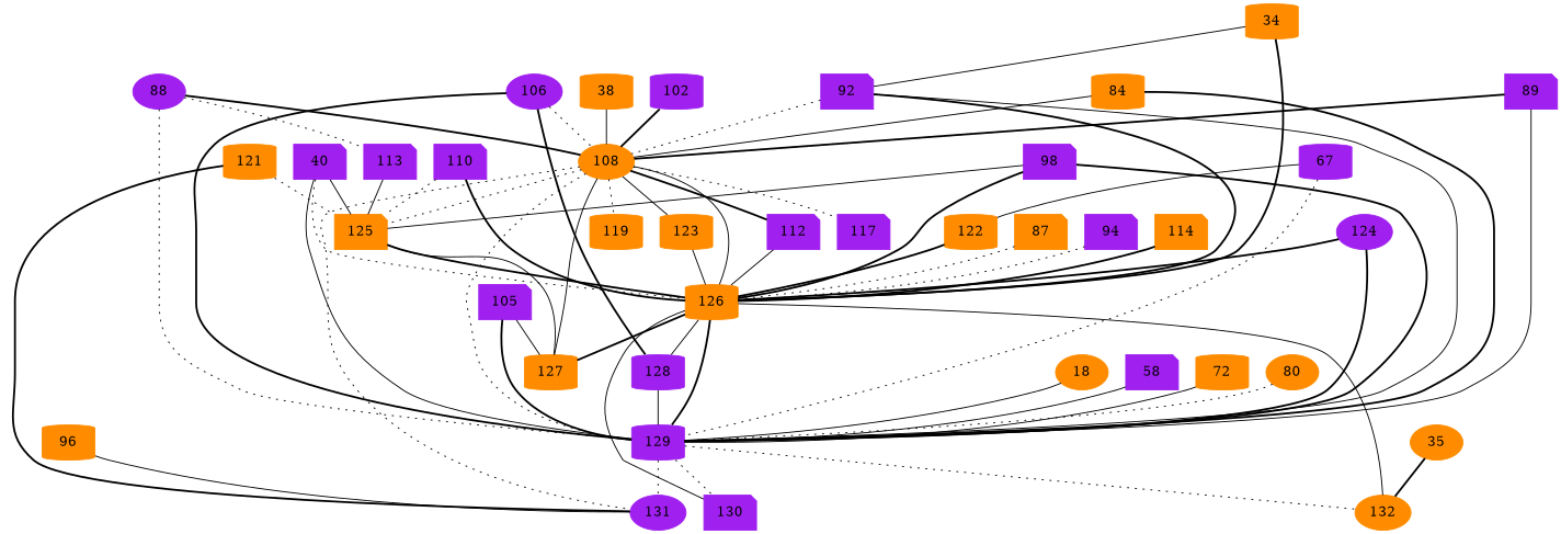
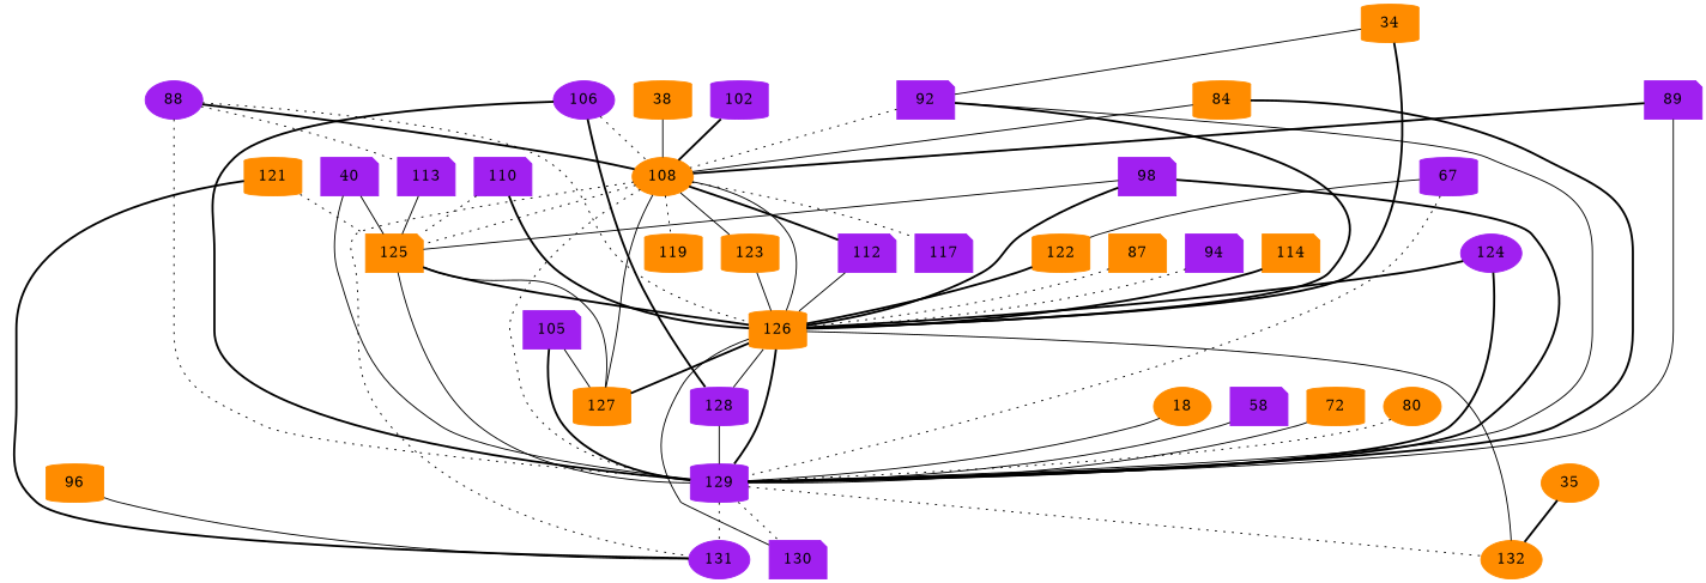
  graph {
    node [color=purple shape=cylinder style=filled]
    edge [style=solid]
    129 [super="+53+57+115+103+116+111+10"]
    131 [shape=ellipse super="+120+85+77+29"]
    130 [shape=note]
    132 [color=darkorange shape=ellipse super="+104"]
    n5 [color=darkorange label=18 shape=ellipse]
    34 [color=darkorange super="+18"]
    92 [shape=note super="+48"]
    126 [color=darkorange super="+83+70+49+6"]
    108 [color=darkorange shape=ellipse super="+74+65+71+7"]
    127 [color=darkorange super="+13+99+109"]
    128 [super="+61+78+86+23+97"]
    35 [color=darkorange shape=ellipse]
    125 [color=darkorange shape=note super="+118+5"]
    112 [shape=note super="+36"]
    117 [shape=note]
    119 [color=darkorange]
    123 [color=darkorange]
    38 [color=darkorange]
    40 [shape=note]
    58 [shape=note]
    67 [super="+54"]
    122 [color=darkorange]
    72 [color=darkorange]
    80 [color=darkorange shape=ellipse super="+15"]
    84 [color=darkorange]
    87 [color=darkorange shape=note]
    88 [shape=ellipse super="+76+43"]
    113 [shape=note super="+100"]
    89 [shape=note super="+66"]
    94 [shape=note]
    96 [color=darkorange]
    98 [shape=note super="+82"]
    102
    105 [shape=note]
    106 [shape=ellipse super="+101"]
    110 [shape=note]
    114 [color=darkorange shape=note]
    121 [color=darkorange]
    124 [shape=ellipse]
    129 -- 131 [style=dotted weight=7]
    129 -- 130 [style=dotted]
    129 -- 132 [style=dotted weight=2]
    n5 -- 129 [weight=2]
    34 -- 92
    34 -- 126 [style=bold weight=3]
    92 -- 129
    92 -- 126 [style=bold]
    92 -- 108 [style=dotted weight=3]
    126 -- 129 [style=bold weight=20]
    126 -- 130
    126 -- 132
    126 -- 127 [style=bold weight=2]
    126 -- 128 [weight=3]
    108 -- 129 [style=dotted weight=14]
    108 -- 131 [style=dotted weight=2]
    108 -- 126 [weight=10]
    108 -- 127 [weight=6]
    108 -- 125 [style=dotted weight=6]
    108 -- 112 [style=bold]
    108 -- 117 [style=dotted]
    108 -- 119 [style=dotted weight=2]
    108 -- 123
    128 -- 129 [weight=5]
    35 -- 132 [style=bold weight=2]
+   125 -- 129 [weight=15]
    125 -- 126 [style=bold weight=7]
    125 -- 127
    112 -- 126
    123 -- 126
    38 -- 108 [weight=2]
    40 -- 129
    40 -- 125
    58 -- 129
    67 -- 129 [style=dotted weight=4]
    67 -- 122
    122 -- 126 [style=bold]
    72 -- 129 [weight=2]
    80 -- 129 [style=dotted weight=3]
    84 -- 129 [style=bold]
    84 -- 108
    87 -- 126 [style=dotted weight=2]
    88 -- 129 [style=dotted weight=5]
-   40 -- 126 [style=dotted weight=2]
+   88 -- 126 [style=dotted weight=2]
    88 -- 108 [style=bold]
    88 -- 113 [style=dotted]
    113 -- 125 [weight=2]
    89 -- 129 [weight=3]
    89 -- 108 [style=bold weight=2]
    94 -- 126 [style=dotted weight=2]
    96 -- 131
    98 -- 129 [style=bold weight=2]
    98 -- 126 [style=bold]
    98 -- 125
    102 -- 108 [style=bold weight=2]
    105 -- 129 [style=bold]
    105 -- 127
    106 -- 129 [style=bold]
    106 -- 108 [style=dotted weight=3]
    106 -- 128 [style=bold]
    110 -- 126 [style=bold]
    110 -- 125 [style=dotted]
    114 -- 126 [style=bold weight=2]
    121 -- 131 [style=bold]
    121 -- 125 [style=dotted]
    124 -- 129 [style=bold]
    124 -- 126 [style=bold]
  }
